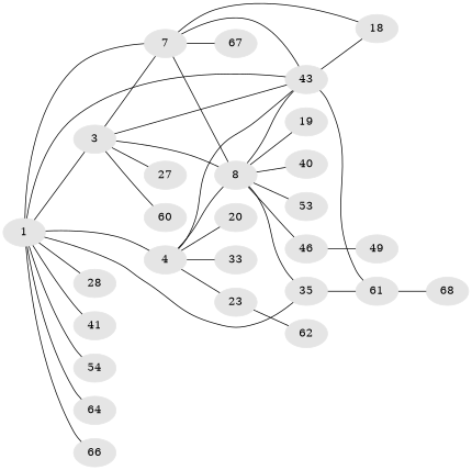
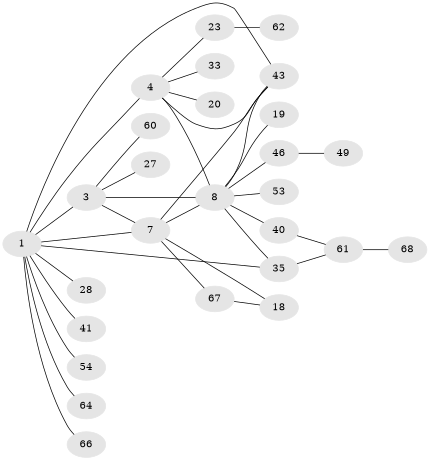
  graph {
    rankdir=LR
    node [color=gray90 style=filled]
    1 [super="+52+2"]
    3 [super="+59+16"]
    4 [super="+5"]
    7 [super="+9"]
    n5 [label=43 super="+69+14+50"]
    28
    35 [super="+47"]
    41
    54
    64
    66
    8 [super="+55+37+63+10+43"]
    27
    60
    20 [super="+32"]
    23 [super="+26+36+31"]
    33 [super="+42"]
    18 [super="+24"]
    67
    61
    19
    40
    46 [super="+48"]
    53
    62 [super="+70"]
    49 [super="+57"]
    68
    1 -- 3 [weight=2]
    1 -- 4
    1 -- 7
    1 -- n5 [weight=2]
    1 -- 28
    1 -- 35
    1 -- 41
    1 -- 54
    1 -- 64
    1 -- 66
    3 -- 7
-   3 -- n5
    3 -- 8 [weight=3]
    3 -- 27
    3 -- 60
    4 -- n5
    4 -- 8 [weight=3]
    4 -- 20
    4 -- 23
    4 -- 33
    7 -- n5
    7 -- 8 [weight=2]
    7 -- 18
    7 -- 67
-   n5 -- 18
-   n5 -- 61
+   67 -- 18
+   40 -- 61
    35 -- 61
    8 -- n5 [weight=2]
    8 -- 35
    8 -- 19
    8 -- 40
    8 -- 46
    8 -- 53
    23 -- 62
    61 -- 68
    46 -- 49
  }
